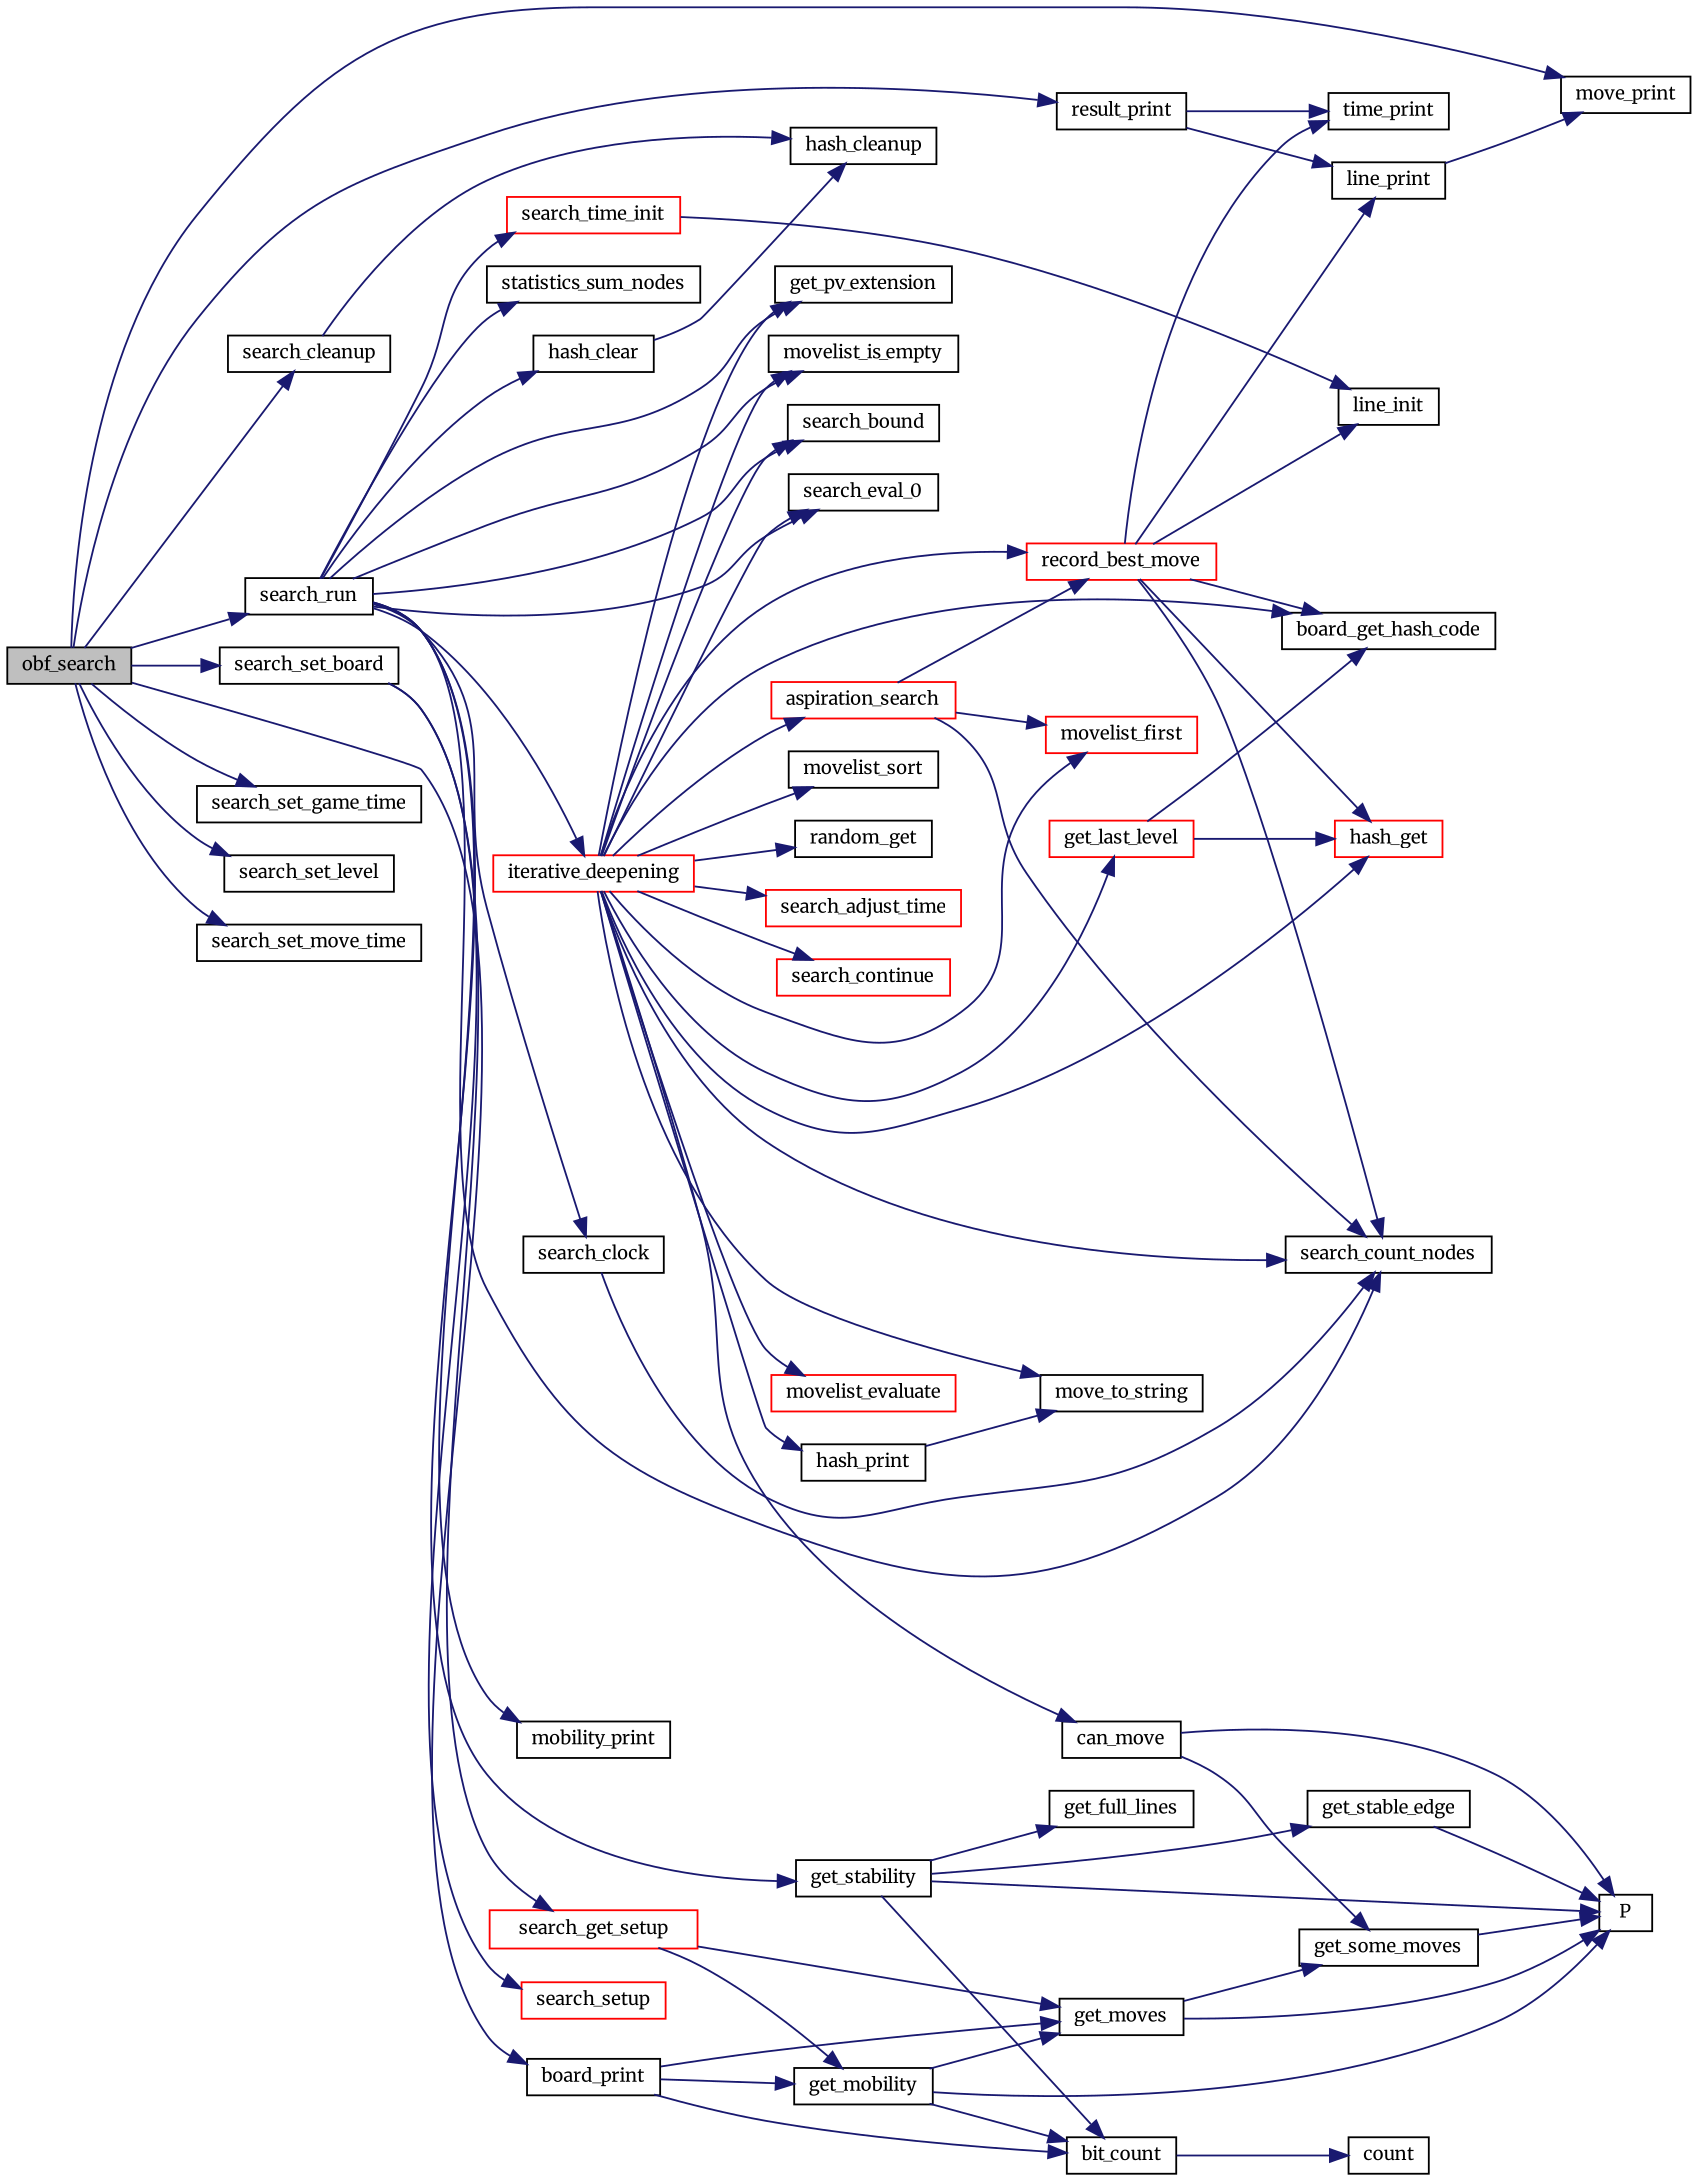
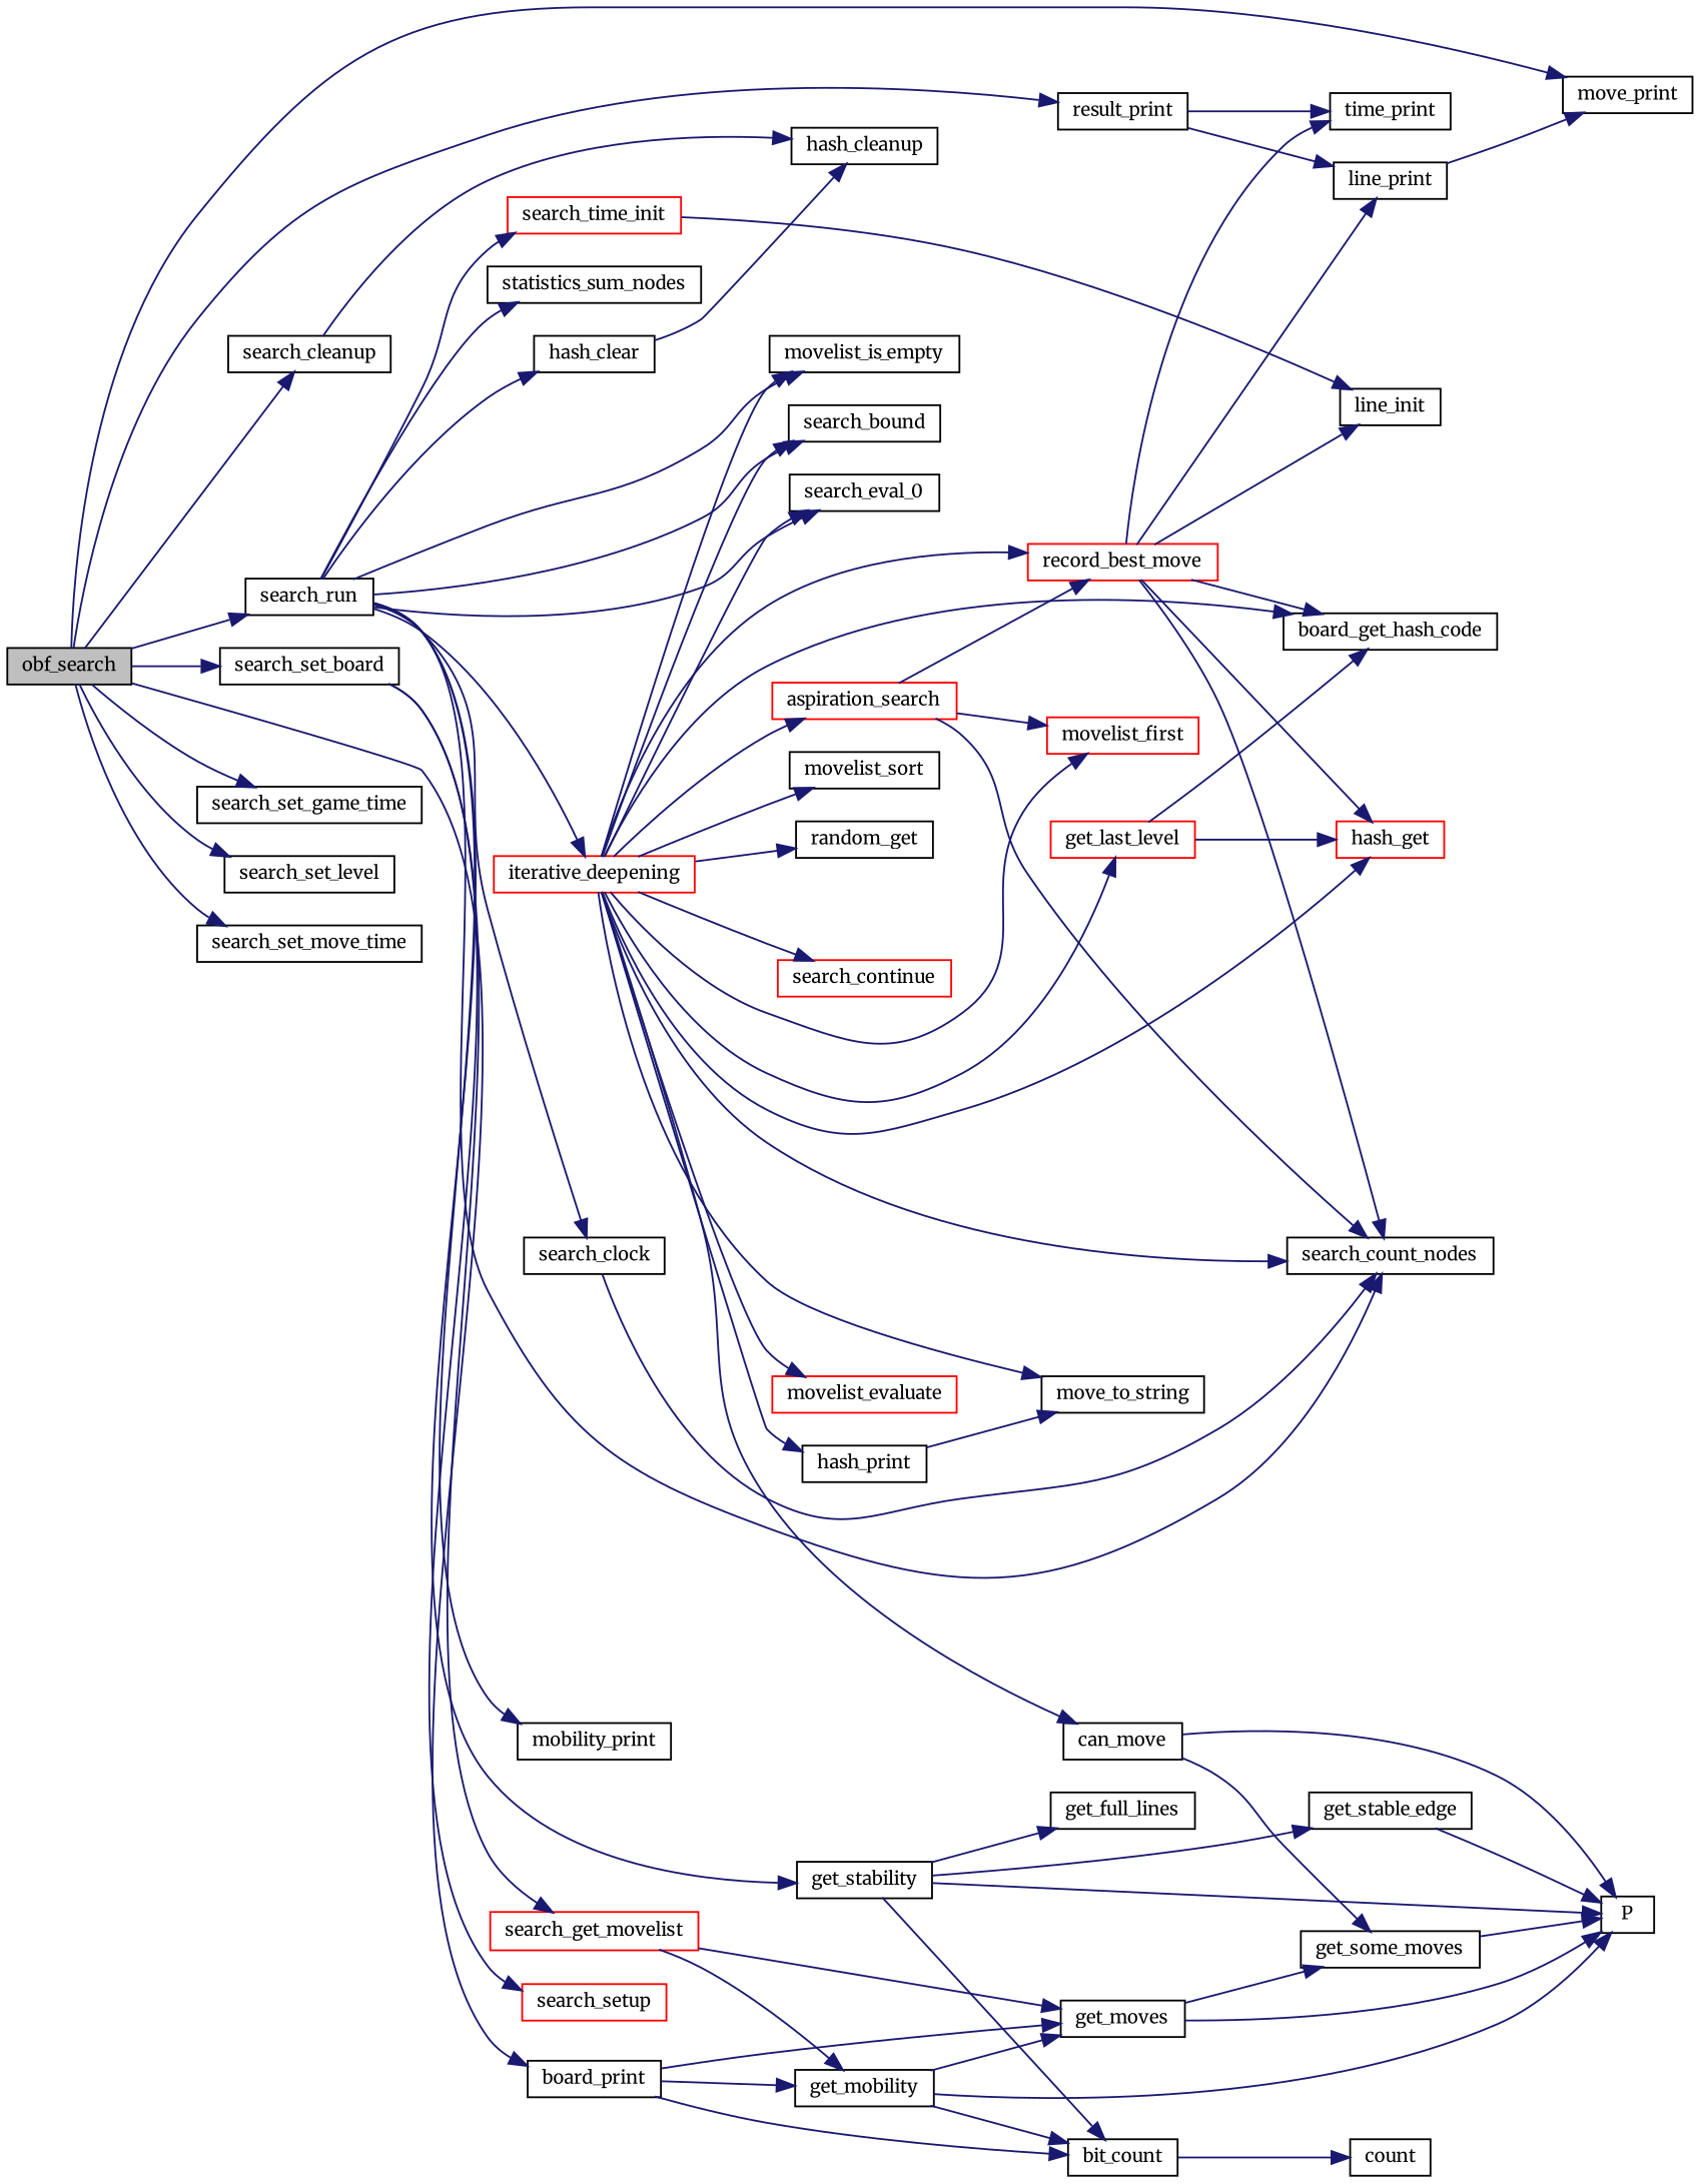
  digraph {
    fontname=Merriweather
    rankdir=LR
    node [color=black fontname=Merriweather fontsize=10 shape=record]
    edge [color=midnightblue fontname=Merriweather fontsize=10 labelfontname=FreeSans labelfontsize=10 style=solid]
    n1 [fillcolor=grey75 fontcolor=black height=0.2 label=obf_search style=filled width=0.4]
    n2 [height=0.2 label=board_print width=0.4]
    n3 [height=0.2 label=move_print width=0.4]
    n4 [height=0.2 label=result_print width=0.4]
    n5 [height=0.2 label=search_cleanup width=0.4]
    n6 [height=0.2 label=search_run width=0.4]
    n7 [height=0.2 label=search_set_board width=0.4]
    n8 [height=0.2 label=search_set_game_time width=0.4]
    n9 [height=0.2 label=search_set_level width=0.4]
    n10 [height=0.2 label=search_set_move_time width=0.4]
    n11 [height=0.2 label=bit_count width=0.4]
    n12 [height=0.2 label=get_mobility width=0.4]
    n13 [height=0.2 label=get_moves width=0.4]
    n14 [height=0.2 label=line_print width=0.4]
    n15 [height=0.2 label=time_print width=0.4]
    n16 [height=0.2 label=hash_cleanup width=0.4]
-   n17 [height=0.2 label=get_pv_extension width=0.4]
    n18 [height=0.2 label=get_stability width=0.4]
    n19 [height=0.2 label=hash_clear width=0.4]
    n20 [color=red height=0.2 label=iterative_deepening width=0.4]
    n21 [height=0.2 label=search_count_nodes width=0.4]
    n22 [height=0.2 label=movelist_is_empty width=0.4]
    n23 [height=0.2 label=search_bound width=0.4]
    n24 [height=0.2 label=search_eval_0 width=0.4]
    n25 [height=0.2 label=search_clock width=0.4]
    n26 [color=red height=0.2 label=search_time_init width=0.4]
    n27 [height=0.2 label=mobility_print width=0.4]
    n28 [height=0.2 label=statistics_sum_nodes width=0.4]
-   n29 [color=red height=0.2 label=search_get_setup width=0.4]
+   n29 [color=red height=0.2 label=search_get_movelist width=0.4]
    n30 [color=red height=0.2 label=search_setup width=0.4]
    n31 [height=0.2 label=count width=0.4]
    n32 [height=0.2 label=P width=0.4]
    n33 [height=0.2 label=get_some_moves width=0.4]
    n34 [height=0.2 label=get_full_lines width=0.4]
    n35 [height=0.2 label=get_stable_edge width=0.4]
    n36 [color=red height=0.2 label=aspiration_search width=0.4]
    n37 [color=red height=0.2 label=movelist_first width=0.4]
    n38 [color=red height=0.2 label=record_best_move width=0.4]
    n39 [height=0.2 label=board_get_hash_code width=0.4]
    n40 [color=red height=0.2 label=hash_get width=0.4]
    n41 [height=0.2 label=can_move width=0.4]
    n42 [color=red height=0.2 label=get_last_level width=0.4]
    n43 [height=0.2 label=hash_print width=0.4]
    n44 [height=0.2 label=move_to_string width=0.4]
    n45 [color=red height=0.2 label=movelist_evaluate width=0.4]
    n46 [height=0.2 label=movelist_sort width=0.4]
    n47 [height=0.2 label=random_get width=0.4]
-   n48 [color=red height=0.2 label=search_adjust_time width=0.4]
    n49 [color=red height=0.2 label=search_continue width=0.4]
    n50 [height=0.2 label=line_init width=0.4]
    n1 -> n2
    n1 -> n3
    n1 -> n4
    n1 -> n5
    n1 -> n6
    n1 -> n7
    n1 -> n8
    n1 -> n9
    n1 -> n10
    n2 -> n11
    n2 -> n12
    n2 -> n13
    n4 -> n14
    n4 -> n15
    n5 -> n16
-   n6 -> n17
    n6 -> n18
    n6 -> n19
    n6 -> n20
    n6 -> n21
    n6 -> n22
    n6 -> n23
    n6 -> n24
    n6 -> n25
    n6 -> n26
    n6 -> n27
    n6 -> n28
    n7 -> n29
    n7 -> n30
    n11 -> n31
    n12 -> n11
    n12 -> n13
    n12 -> n32
    n13 -> n32
    n13 -> n33
    n14 -> n3
    n18 -> n11
    n18 -> n32
    n18 -> n34
    n18 -> n35
    n19 -> n16
-   n20 -> n17
    n20 -> n21
    n20 -> n22
    n20 -> n23
    n20 -> n24
    n20 -> n36
    n20 -> n37
    n20 -> n38
    n20 -> n39
    n20 -> n40
    n20 -> n41
    n20 -> n42
    n20 -> n43
    n20 -> n44
    n20 -> n45
    n20 -> n46
    n20 -> n47
-   n20 -> n48
    n20 -> n49
    n25 -> n21
    n26 -> n50
    n29 -> n12
    n29 -> n13
    n33 -> n32
    n35 -> n32
    n36 -> n21
    n36 -> n37
    n36 -> n38
    n38 -> n14
    n38 -> n15
    n38 -> n21
    n38 -> n39
    n38 -> n40
    n38 -> n50
    n41 -> n32
    n41 -> n33
    n42 -> n39
    n42 -> n40
    n43 -> n44
  }
